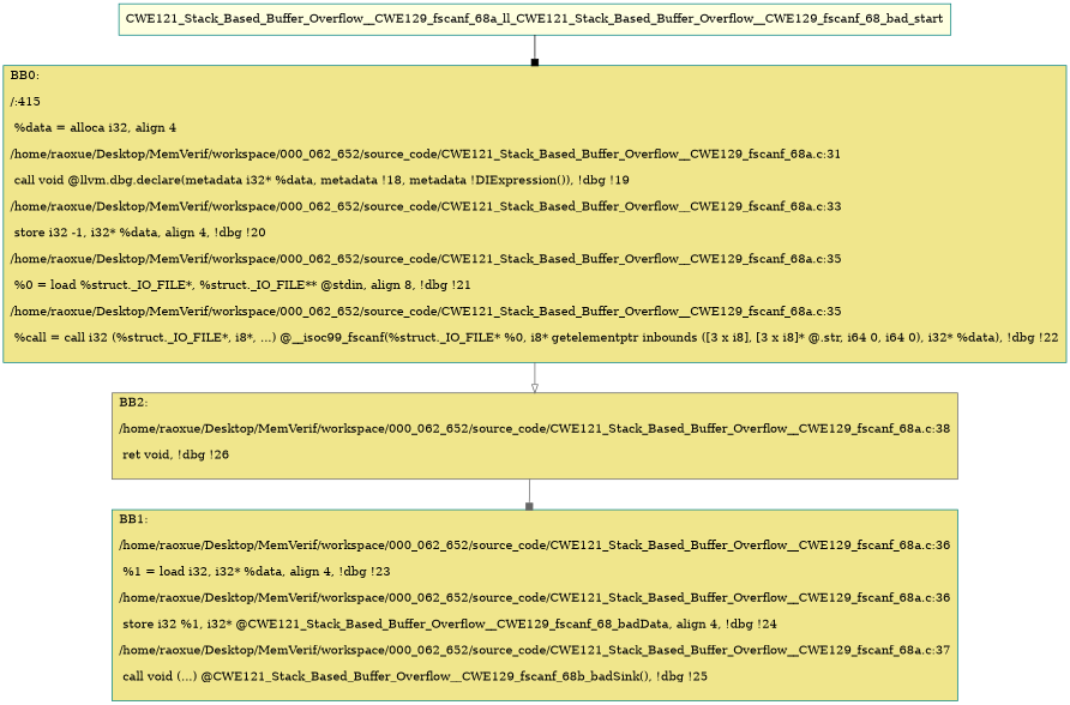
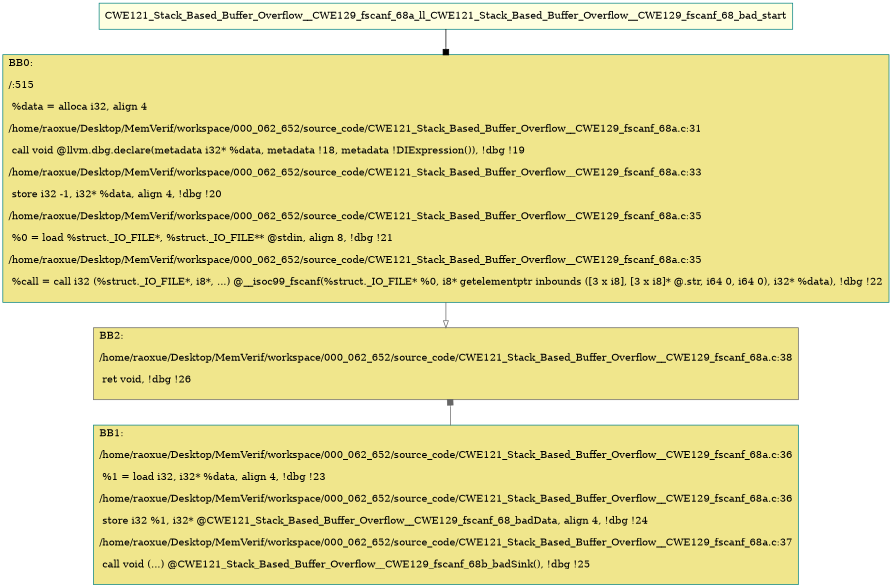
  digraph {
    node [color=teal fillcolor=khaki shape=record style=filled]
    edge [arrowhead=box color=gray40]
    n1 [fillcolor=lightyellow label="{CWE121_Stack_Based_Buffer_Overflow__CWE129_fscanf_68a_ll_CWE121_Stack_Based_Buffer_Overflow__CWE129_fscanf_68_bad_start}"]
-   n2 [label="{BB0:\l\l/:415\l\n  %data = alloca i32, align 4\l\n/home/raoxue/Desktop/MemVerif/workspace/000_062_652/source_code/CWE121_Stack_Based_Buffer_Overflow__CWE129_fscanf_68a.c:31\l\n  call void @llvm.dbg.declare(metadata i32* %data, metadata !18, metadata !DIExpression()), !dbg !19\l\n/home/raoxue/Desktop/MemVerif/workspace/000_062_652/source_code/CWE121_Stack_Based_Buffer_Overflow__CWE129_fscanf_68a.c:33\l\n  store i32 -1, i32* %data, align 4, !dbg !20\l\n/home/raoxue/Desktop/MemVerif/workspace/000_062_652/source_code/CWE121_Stack_Based_Buffer_Overflow__CWE129_fscanf_68a.c:35\l\n  %0 = load %struct._IO_FILE*, %struct._IO_FILE** @stdin, align 8, !dbg !21\l\n/home/raoxue/Desktop/MemVerif/workspace/000_062_652/source_code/CWE121_Stack_Based_Buffer_Overflow__CWE129_fscanf_68a.c:35\l\n  %call = call i32 (%struct._IO_FILE*, i8*, ...) @__isoc99_fscanf(%struct._IO_FILE* %0, i8* getelementptr inbounds ([3 x i8], [3 x i8]* @.str, i64 0, i64 0), i32* %data), !dbg !22\l\n}"]
+   n2 [label="{BB0:\l\l/:515\l\n  %data = alloca i32, align 4\l\n/home/raoxue/Desktop/MemVerif/workspace/000_062_652/source_code/CWE121_Stack_Based_Buffer_Overflow__CWE129_fscanf_68a.c:31\l\n  call void @llvm.dbg.declare(metadata i32* %data, metadata !18, metadata !DIExpression()), !dbg !19\l\n/home/raoxue/Desktop/MemVerif/workspace/000_062_652/source_code/CWE121_Stack_Based_Buffer_Overflow__CWE129_fscanf_68a.c:33\l\n  store i32 -1, i32* %data, align 4, !dbg !20\l\n/home/raoxue/Desktop/MemVerif/workspace/000_062_652/source_code/CWE121_Stack_Based_Buffer_Overflow__CWE129_fscanf_68a.c:35\l\n  %0 = load %struct._IO_FILE*, %struct._IO_FILE** @stdin, align 8, !dbg !21\l\n/home/raoxue/Desktop/MemVerif/workspace/000_062_652/source_code/CWE121_Stack_Based_Buffer_Overflow__CWE129_fscanf_68a.c:35\l\n  %call = call i32 (%struct._IO_FILE*, i8*, ...) @__isoc99_fscanf(%struct._IO_FILE* %0, i8* getelementptr inbounds ([3 x i8], [3 x i8]* @.str, i64 0, i64 0), i32* %data), !dbg !22\l\n}"]
    n3 [color=gray40 label="{BB2:\l\l/home/raoxue/Desktop/MemVerif/workspace/000_062_652/source_code/CWE121_Stack_Based_Buffer_Overflow__CWE129_fscanf_68a.c:38\l\n  ret void, !dbg !26\l\n}"]
    n4 [label="{BB1:\l\l/home/raoxue/Desktop/MemVerif/workspace/000_062_652/source_code/CWE121_Stack_Based_Buffer_Overflow__CWE129_fscanf_68a.c:36\l\n  %1 = load i32, i32* %data, align 4, !dbg !23\l\n/home/raoxue/Desktop/MemVerif/workspace/000_062_652/source_code/CWE121_Stack_Based_Buffer_Overflow__CWE129_fscanf_68a.c:36\l\n  store i32 %1, i32* @CWE121_Stack_Based_Buffer_Overflow__CWE129_fscanf_68_badData, align 4, !dbg !24\l\n/home/raoxue/Desktop/MemVerif/workspace/000_062_652/source_code/CWE121_Stack_Based_Buffer_Overflow__CWE129_fscanf_68a.c:37\l\n  call void (...) @CWE121_Stack_Based_Buffer_Overflow__CWE129_fscanf_68b_badSink(), !dbg !25\l\n}"]
    n1 -> n2 [color=black]
    n2 -> n3 [arrowhead=onormal]
-   n3 -> n4
+   n4 -> n3
  }
